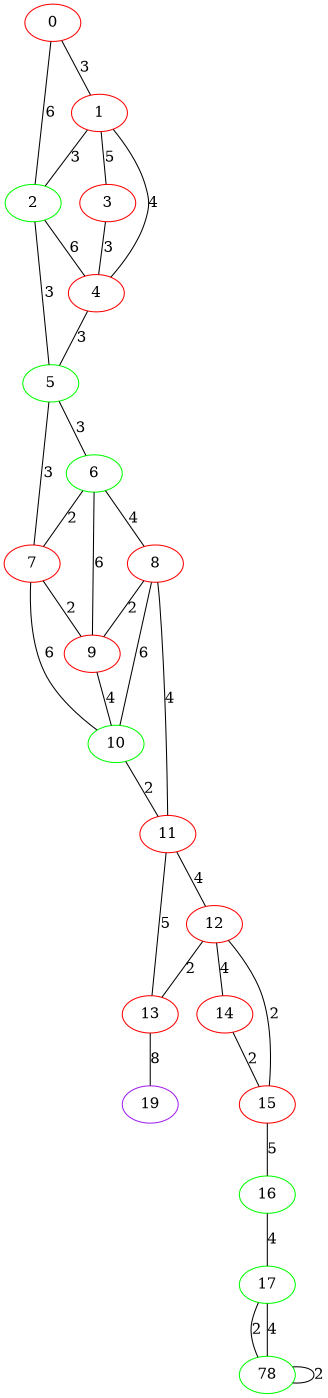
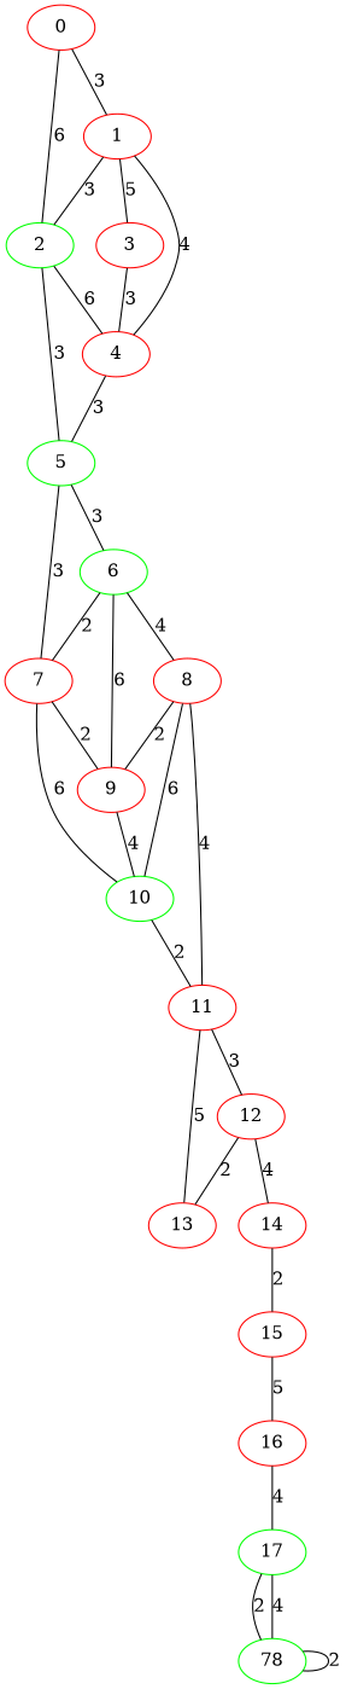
  graph {
    node [color=red weight=1]
    0
    1
    2 [color=green weight=2]
    3
    4
    5 [color=green]
    6 [color=green weight=2]
    7
    8
    9
    10 [color=green weight=2]
    11
    12
    13
    14
    15
-   19 [color=purple weight=4]
-   16 [color=green]
+   16
    17 [color=green weight=2]
    n20 [color=green label=78 weight=2]
    0 -- 1 [label=3]
    0 -- 2 [label=6]
    1 -- 2 [label=3]
    1 -- 3 [label=5]
    1 -- 4 [label=4]
    2 -- 4 [label=6]
    2 -- 5 [label=3]
    3 -- 4 [label=3]
    4 -- 5 [label=3]
    5 -- 6 [label=3]
    5 -- 7 [label=3]
    6 -- 7 [label=2]
    6 -- 8 [label=4]
    6 -- 9 [label=6]
    7 -- 9 [label=2]
    7 -- 10 [label=6]
    8 -- 9 [label=2]
    8 -- 10 [label=6]
    8 -- 11 [label=4]
    9 -- 10 [label=4]
    10 -- 11 [label=2]
-   11 -- 12 [label=4]
+   11 -- 12 [label=3]
    11 -- 13 [label=5]
    12 -- 13 [label=2]
    12 -- 14 [label=4]
-   12 -- 15 [label=2]
-   13 -- 19 [label=8]
    14 -- 15 [label=2]
    15 -- 16 [label=5]
    16 -- 17 [label=4]
    17 -- n20 [label=2]
    17 -- n20 [label=4]
    n20 -- n20 [label=2]
  }
